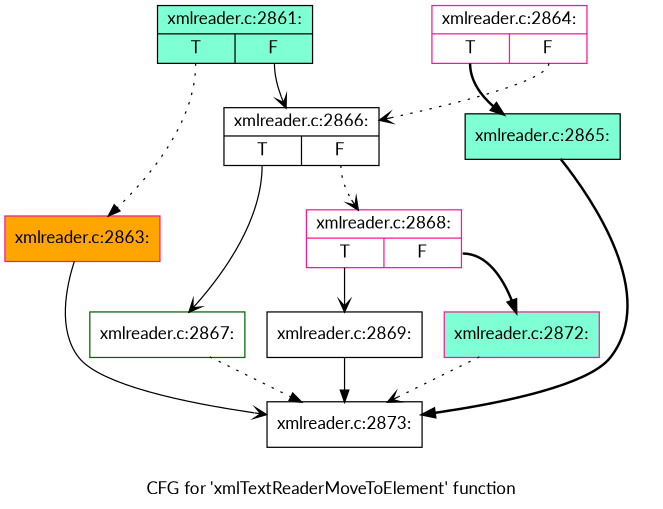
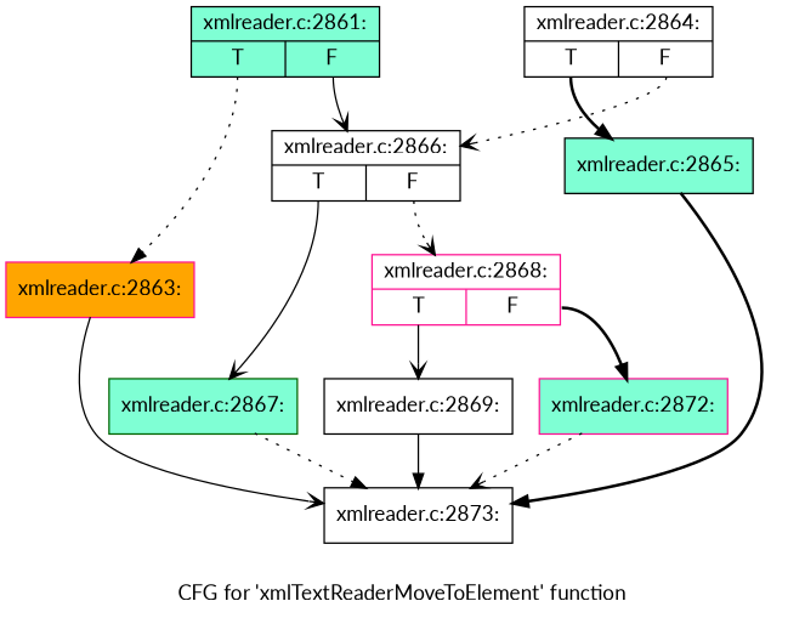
  digraph {
    fontname=Lato
    label="CFG for 'xmlTextReaderMoveToElement' function"
    node [color=black fillcolor=white fontname=Lato shape=record style=filled]
    edge [arrowhead=vee fontname=Lato style=dotted]
    n1 [fillcolor=aquamarine label="{xmlreader.c:2861:|{<s0>T|<s1>F}}"]
    n2 [color=deeppink fillcolor=orange label="{xmlreader.c:2863:}"]
    n3 [label="{xmlreader.c:2866:|{<s0>T|<s1>F}}"]
    n4 [label="{xmlreader.c:2873:}"]
-   n5 [color=deeppink label="{xmlreader.c:2864:|{<s0>T|<s1>F}}"]
+   n5 [label="{xmlreader.c:2864:|{<s0>T|<s1>F}}"]
    n6 [fillcolor=aquamarine label="{xmlreader.c:2865:}"]
-   n7 [color=darkgreen label="{xmlreader.c:2867:}"]
+   n7 [color=darkgreen fillcolor=aquamarine label="{xmlreader.c:2867:}"]
    n8 [color=deeppink label="{xmlreader.c:2868:|{<s0>T|<s1>F}}"]
    n9 [label="{xmlreader.c:2869:}"]
    n10 [color=deeppink fillcolor=aquamarine label="{xmlreader.c:2872:}"]
    n1 -> n2 [arrowhead=normal tailport=s0]
    n1 -> n3 [style=solid tailport=s1]
    n2 -> n4 [style=solid]
    n3 -> n7 [style=solid tailport=s0]
    n3 -> n8 [tailport=s1]
    n5 -> n3 [tailport=s1]
    n5 -> n6 [arrowhead=normal style=bold tailport=s0]
    n6 -> n4 [arrowhead=normal style=bold]
    n7 -> n4 [arrowhead=normal]
    n8 -> n9 [style=solid tailport=s0]
    n8 -> n10 [arrowhead=normal style=bold tailport=s1]
    n9 -> n4 [arrowhead=normal style=solid]
    n10 -> n4
  }
